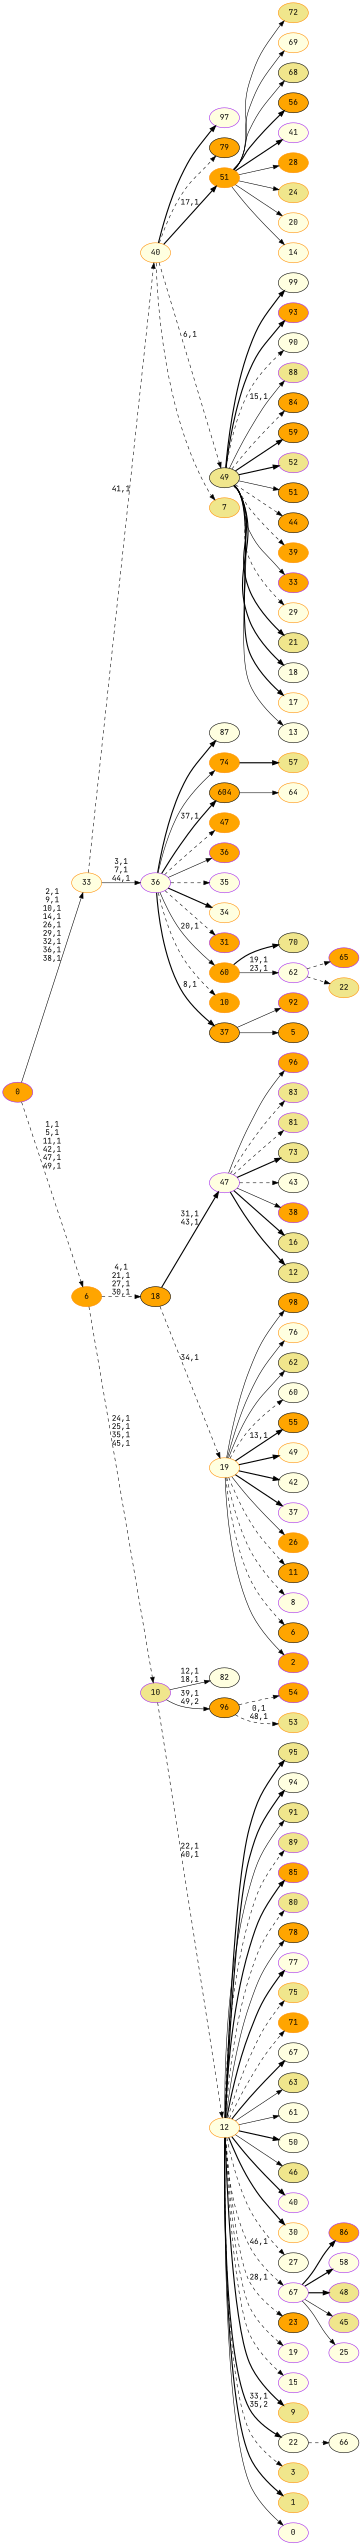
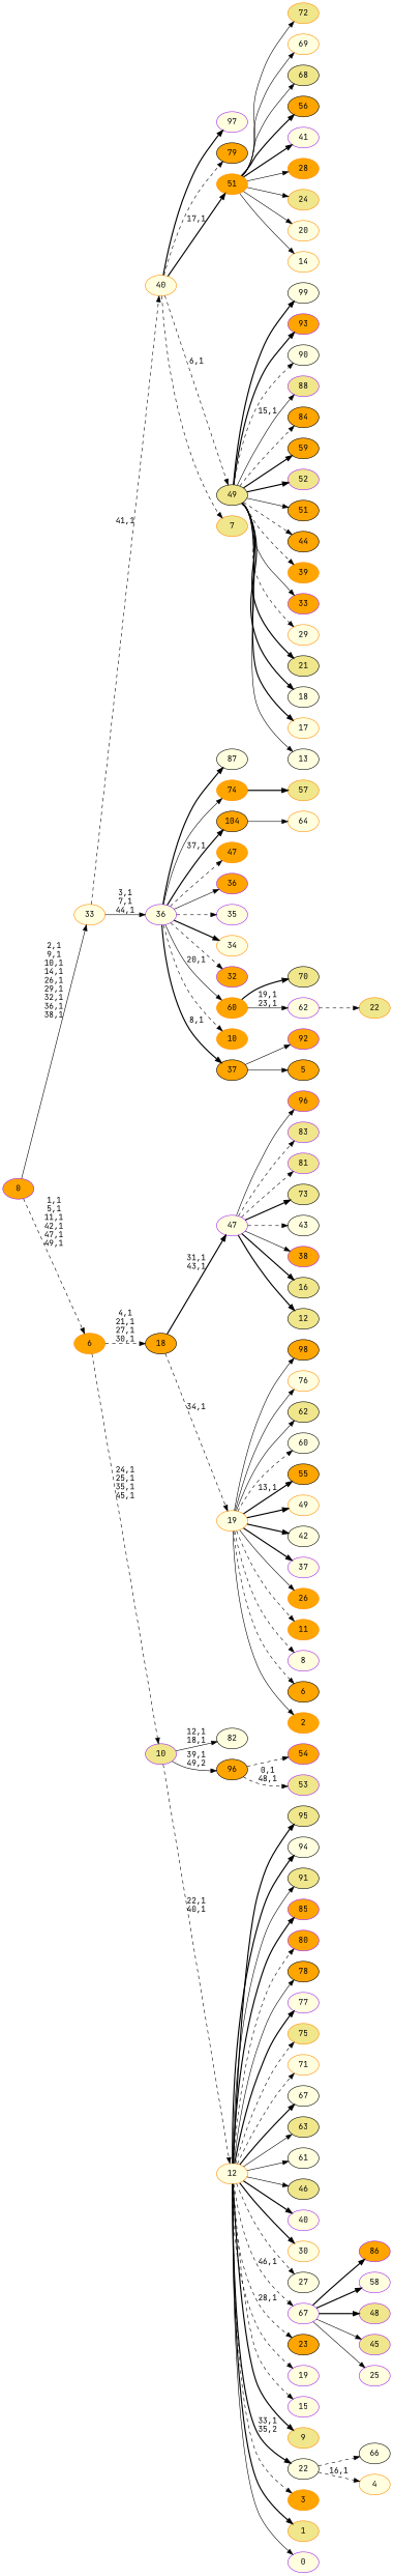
  digraph {
    fontname="JetBrains Mono"
    rankdir=LR
    node [color=black fillcolor=lightyellow fontname="JetBrains Mono" style=filled]
    edge [fontname="JetBrains Mono" style=dashed]
    n1 [label=99]
    n2 [fillcolor=orange label=98]
    n3 [color=purple label=97]
    n4 [color=purple fillcolor=orange label=96]
    n5 [fillcolor=khaki label=95]
    n6 [label=94]
    n7 [color=purple fillcolor=orange label=93]
    n8 [color=purple fillcolor=orange label=92]
    n9 [fillcolor=khaki label=91]
    n10 [label=90]
-   n11 [color=purple fillcolor=khaki label=89]
    n12 [color=purple fillcolor=khaki label=88]
    n13 [label=87]
    n14 [color=purple fillcolor=orange label=86]
    n15 [color=purple fillcolor=orange label=85]
    n16 [fillcolor=orange label=84]
    n17 [color=purple fillcolor=khaki label=83]
    n18 [label=82]
    n19 [color=purple fillcolor=khaki label=81]
-   n20 [color=purple fillcolor=khaki label=80]
+   n20 [color=purple fillcolor=orange label=80]
    n21 [fillcolor=orange label=79]
    n22 [fillcolor=orange label=78]
    n23 [color=purple label=77]
    n24 [color=darkorange label=76]
    n25 [color=darkorange fillcolor=khaki label=75]
    n26 [color=darkorange fillcolor=orange label=74]
    n27 [color=darkorange fillcolor=khaki label=57]
    n28 [fillcolor=khaki label=73]
    n29 [color=darkorange fillcolor=khaki label=72]
-   n30 [color=darkorange fillcolor=orange label=71]
+   n30 [color=darkorange label=71]
    n31 [fillcolor=khaki label=70]
    n32 [color=darkorange label=69]
    n33 [fillcolor=khaki label=68]
    n34 [label=67]
    n35 [label=66]
-   n36 [color=purple fillcolor=orange label=65]
    n37 [color=darkorange label=64]
    n38 [fillcolor=khaki label=63]
    n39 [fillcolor=khaki label=62]
    n40 [label=61]
    n41 [label=60]
    n42 [fillcolor=orange label=59]
    n43 [color=purple label=58]
-   104 [fillcolor=orange label=604]
+   104 [fillcolor=orange]
    n45 [fillcolor=orange label=56]
    n46 [fillcolor=orange label=55]
    n47 [color=purple fillcolor=orange label=54]
-   n48 [color=darkorange fillcolor=khaki label=53]
+   n48 [color=purple fillcolor=khaki label=53]
    96 [fillcolor=orange]
    n50 [color=purple fillcolor=khaki label=52]
    n51 [fillcolor=orange label=51]
-   n52 [label=50]
    n53 [color=darkorange label=49]
    n54 [color=purple fillcolor=khaki label=48]
    n55 [color=darkorange fillcolor=orange label=47]
    n56 [fillcolor=khaki label=46]
    n57 [color=purple fillcolor=khaki label=45]
    n58 [fillcolor=orange label=44]
    n59 [label=43]
    n60 [label=42]
    n61 [color=purple label=41]
    n62 [color=purple label=40]
    n63 [color=darkorange fillcolor=orange label=39]
    n64 [color=purple fillcolor=orange label=38]
    n65 [color=purple label=37]
    n66 [color=purple fillcolor=orange label=36]
    n67 [color=purple label=35]
    n68 [color=darkorange label=34]
    n69 [color=purple fillcolor=orange label=33]
-   n70 [color=purple fillcolor=orange label=31]
+   n70 [color=purple fillcolor=orange label=32]
    n71 [color=darkorange label=30]
    n72 [color=darkorange label=29]
    n73 [color=darkorange fillcolor=orange label=28]
    n74 [label=27]
    n75 [color=darkorange fillcolor=orange label=26]
    n76 [color=purple label=25]
    67 [color=purple]
    n78 [color=darkorange fillcolor=khaki label=24]
    n79 [fillcolor=orange label=23]
    n80 [color=darkorange fillcolor=khaki label=22]
    62 [color=purple]
    60 [color=darkorange fillcolor=orange]
    n83 [fillcolor=khaki label=21]
    n84 [color=darkorange label=20]
    n85 [color=purple label=19]
    n86 [label=18]
    n87 [color=darkorange label=17]
    n88 [fillcolor=khaki label=16]
    n89 [color=purple label=15]
    n90 [color=darkorange label=14]
    51 [color=darkorange fillcolor=orange]
    n92 [label=13]
    49 [fillcolor=khaki]
    n94 [fillcolor=khaki label=12]
    47 [color=purple]
-   n96 [fillcolor=orange label=11]
+   n96 [color=darkorange fillcolor=orange label=11]
    n97 [color=darkorange fillcolor=orange label=10]
    n98 [color=darkorange fillcolor=khaki label=9]
    n99 [color=purple label=8]
    n100 [color=darkorange fillcolor=khaki label=7]
    40 [color=darkorange]
    n102 [fillcolor=orange label=6]
    n103 [fillcolor=orange label=5]
    37 [fillcolor=orange]
    36 [color=purple]
    33 [color=darkorange]
+   n107 [color=darkorange label=4]
    22
-   n109 [color=darkorange fillcolor=khaki label=3]
-   n110 [color=purple fillcolor=orange label=2]
+   n109 [color=darkorange fillcolor=orange label=3]
+   n110 [color=darkorange fillcolor=orange label=2]
    19 [color=darkorange]
    18 [fillcolor=orange]
    n113 [color=darkorange fillcolor=khaki label=1]
    n114 [color=purple label=0]
    12 [color=darkorange]
    10 [color=purple fillcolor=khaki]
    6 [color=darkorange fillcolor=orange]
    0 [color=purple fillcolor=orange]
    n26 -> n27 [style=bold]
    104 -> n37 [style=solid]
    96 -> n47
    96 -> n48 [label="0,1\n48,1"]
    67 -> n14 [style=bold]
    67 -> n43 [style=bold]
    67 -> n54 [style=bold]
    67 -> n57 [style=solid]
    67 -> n76 [style=solid]
-   62 -> n36
    62 -> n80
    60 -> n31 [style=bold]
    60 -> 62 [label="19,1\n23,1" style=solid]
    51 -> n29 [style=solid]
    51 -> n32 [style=solid]
    51 -> n33 [style=solid]
    51 -> n45 [style=bold]
    51 -> n61 [style=bold]
    51 -> n73 [style=solid]
    51 -> n78 [style=solid]
    51 -> n84 [style=solid]
    51 -> n90 [style=solid]
    49 -> n1 [style=bold]
    49 -> n7 [style=bold]
    49 -> n10
    49 -> n12 [label="15,1" style=solid]
    49 -> n16
    49 -> n42 [style=bold]
    49 -> n50 [style=bold]
    49 -> n51 [style=solid]
    49 -> n58
    49 -> n63
    49 -> n69 [style=solid]
    49 -> n72
    49 -> n83 [style=bold]
    49 -> n86 [style=bold]
    49 -> n87 [style=bold]
    49 -> n92 [style=solid]
    47 -> n4 [style=solid]
    47 -> n17
    47 -> n19
    47 -> n28 [style=bold]
    47 -> n59
    47 -> n64 [style=solid]
    47 -> n88 [style=bold]
    47 -> n94 [style=bold]
    40 -> n3 [style=bold]
    40 -> n21
    40 -> 51 [label="17,1" style=bold]
    40 -> 49 [label="6,1"]
    40 -> n100
    37 -> n8 [style=solid]
    37 -> n103 [style=solid]
    36 -> n13 [style=bold]
    36 -> n26 [style=solid]
    36 -> 104 [label="37,1" style=bold]
    36 -> n55
    36 -> n66 [style=solid]
    36 -> n67
    36 -> n68 [style=bold]
    36 -> n70
    36 -> 60 [label="20,1" style=solid]
    36 -> n97
    36 -> 37 [label="8,1" style=bold]
    33 -> 40 [label="41,1"]
    33 -> 36 [label="3,1\n7,1\n44,1" style=solid]
    22 -> n35
+   22 -> n107 [label="16,1"]
    19 -> n2 [style=solid]
    19 -> n24 [style=solid]
    19 -> n39 [style=solid]
    19 -> n41
    19 -> n46 [label="13,1" style=bold]
    19 -> n53 [style=bold]
    19 -> n60 [style=bold]
    19 -> n65 [style=bold]
    19 -> n75 [style=solid]
    19 -> n96
    19 -> n99
    19 -> n102
    19 -> n110 [style=solid]
    18 -> 47 [label="31,1\n43,1" style=bold]
    18 -> 19 [label="34,1"]
    12 -> n5 [style=bold]
    12 -> n6 [style=bold]
    12 -> n9 [style=solid]
-   12 -> n11
    12 -> n15 [style=bold]
    12 -> n20
    12 -> n22 [style=solid]
    12 -> n23 [style=bold]
    12 -> n25
    12 -> n30
    12 -> n34 [style=bold]
    12 -> n38 [style=solid]
    12 -> n40 [style=solid]
-   12 -> n52 [style=bold]
    12 -> n56 [style=solid]
    12 -> n62 [style=bold]
    12 -> n71 [style=bold]
    12 -> n74
    12 -> 67 [label="46,1"]
    12 -> n79 [label="28,1"]
    12 -> n85
    12 -> n89
    12 -> n98 [style=bold]
    12 -> 22 [label="33,1\n35,2" style=bold]
    12 -> n109
    12 -> n113 [style=bold]
    12 -> n114 [style=solid]
    10 -> n18 [label="12,1\n18,1" style=solid]
    10 -> 96 [label="39,1\n49,2" style=solid]
    10 -> 12 [label="22,1\n40,1"]
    6 -> 18 [label="4,1\n21,1\n27,1\n30,1"]
    6 -> 10 [label="24,1\n25,1\n35,1\n45,1"]
    0 -> 33 [label="2,1\n9,1\n10,1\n14,1\n26,1\n29,1\n32,1\n36,1\n38,1" style=solid]
    0 -> 6 [label="1,1\n5,1\n11,1\n42,1\n47,1\n49,1"]
  }
